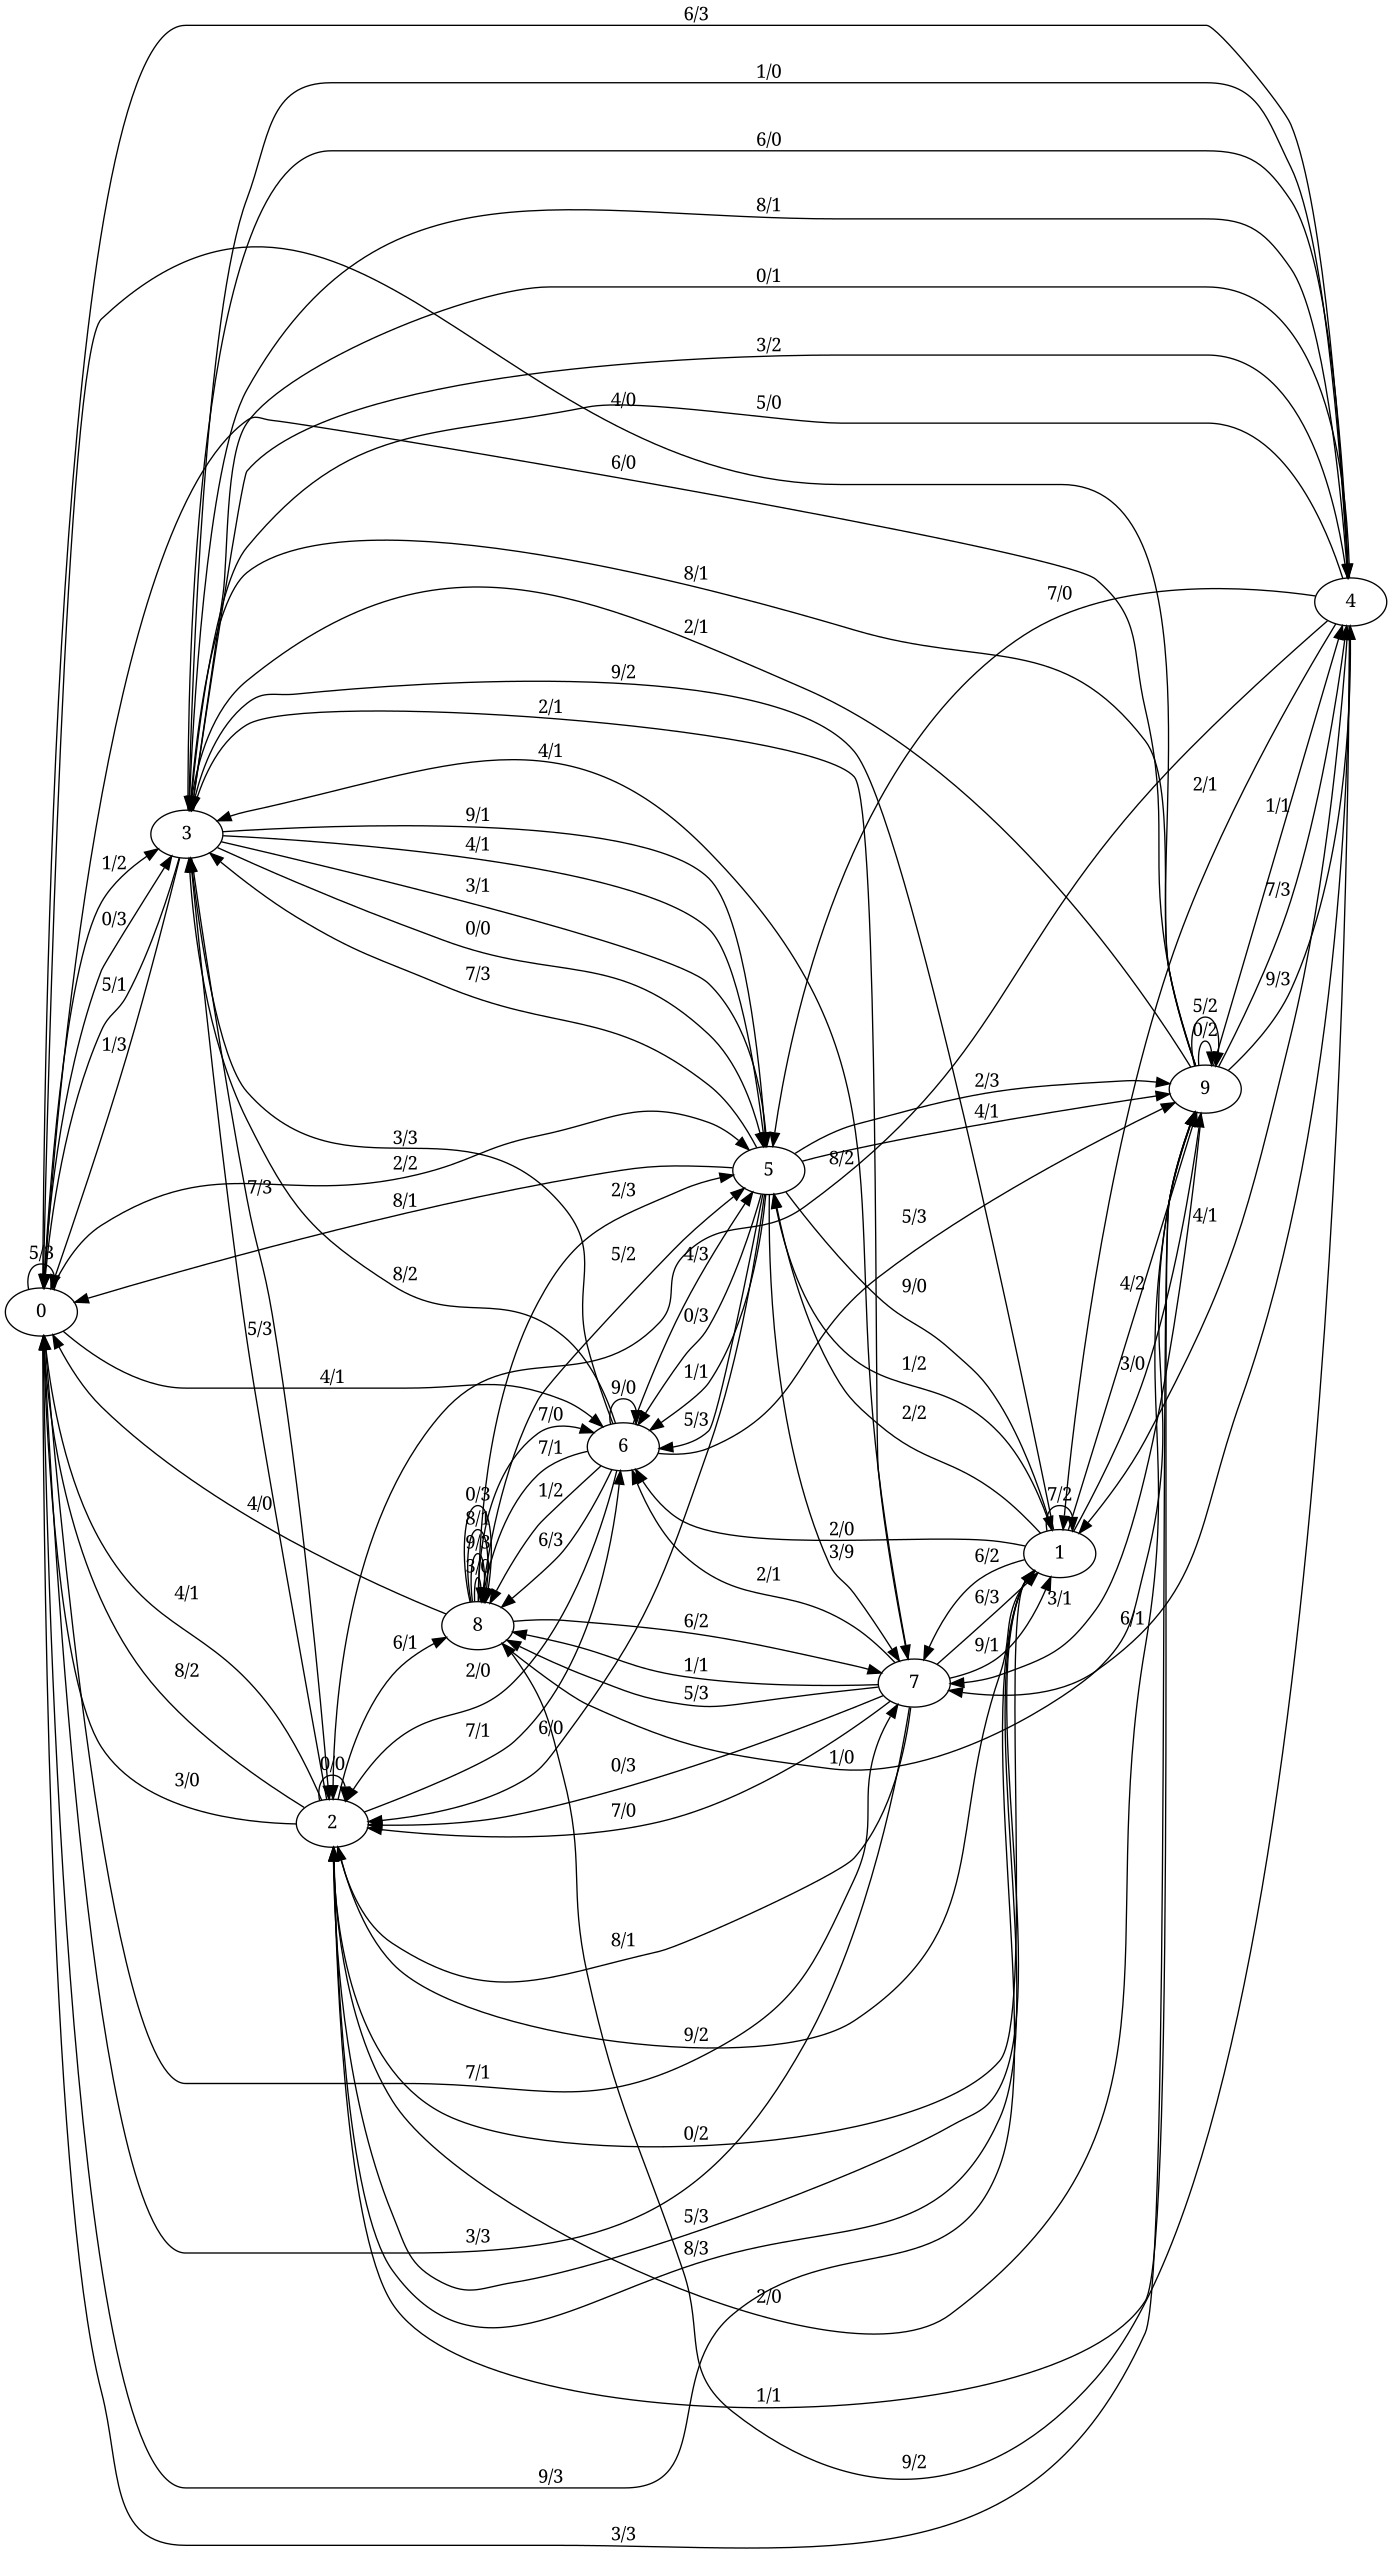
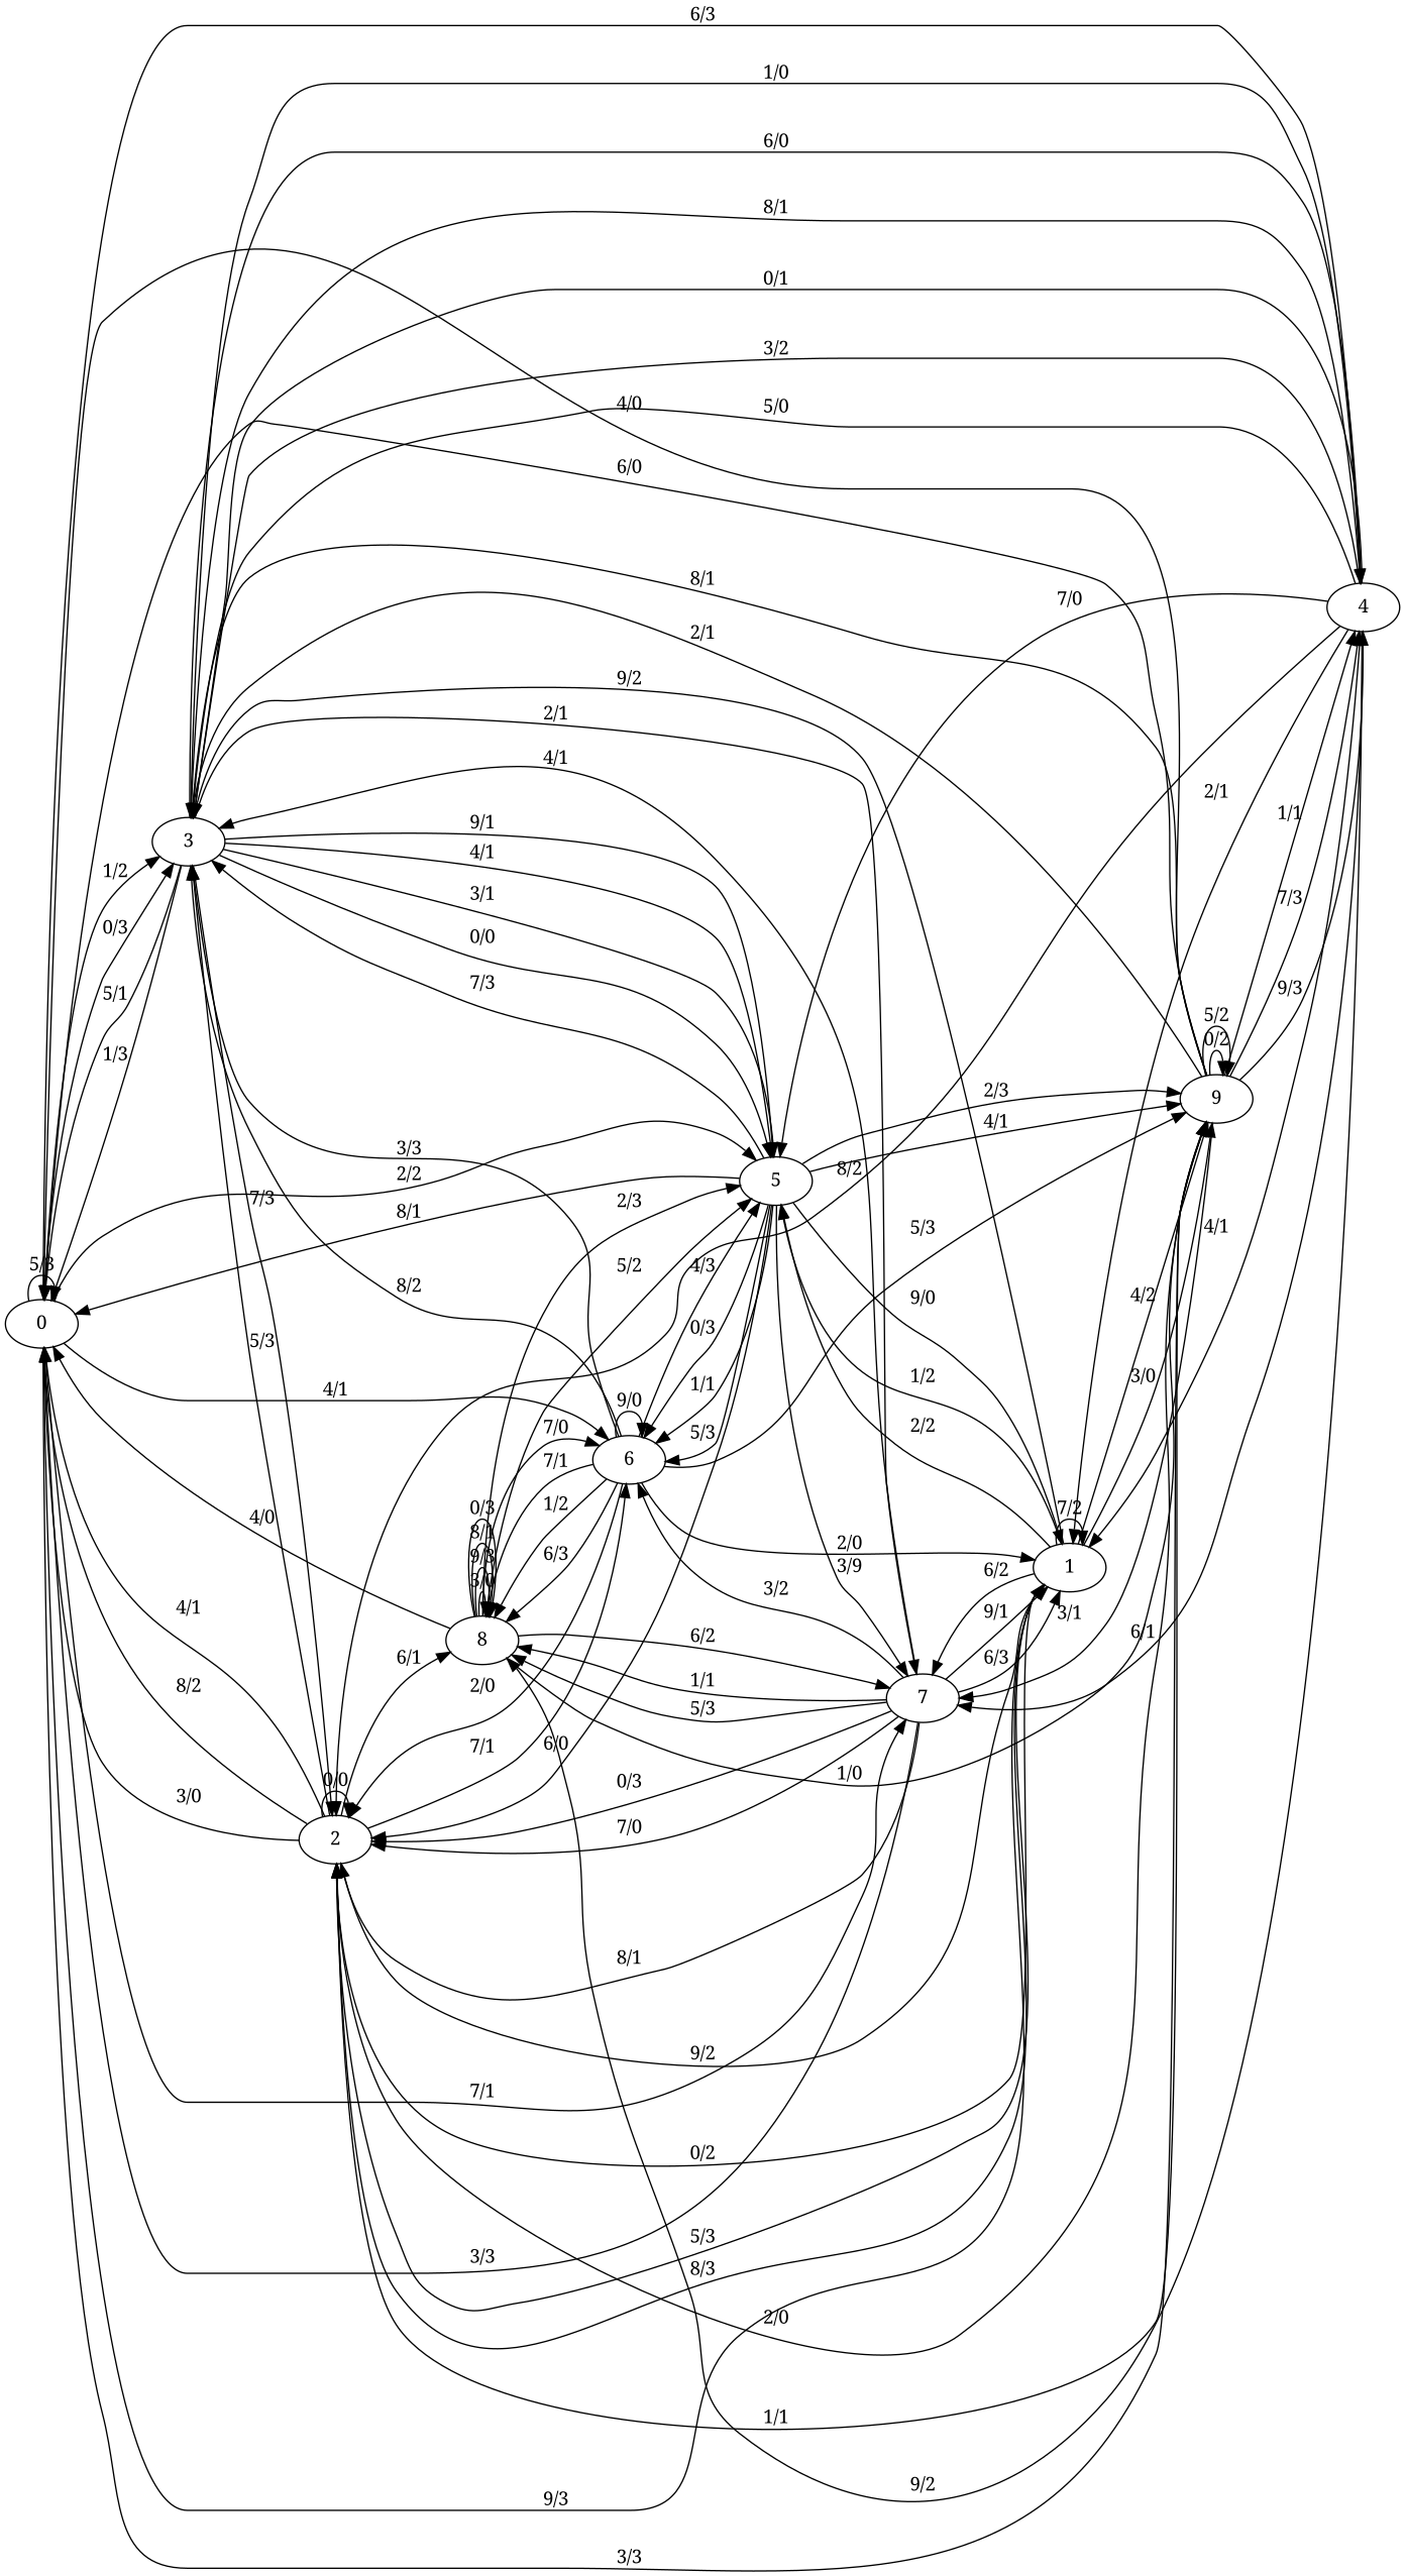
  digraph {
    fontname="Noto Serif"
    rankdir=LR
    node [fontname="Noto Serif"]
    edge [fontname="Noto Serif"]
    0
    3
    1
    9
    4
    5
    7
    6
    2
    8
    0 -> 0 [label="5/3"]
    0 -> 3 [label="1/2"]
    0 -> 3 [label="0/3"]
    0 -> 1 [label="9/3"]
    0 -> 9 [label="3/3"]
    0 -> 4 [label="6/3"]
    0 -> 5 [label="2/2"]
    0 -> 7 [label="7/1"]
    0 -> 6 [label="4/1"]
    3 -> 0 [label="5/1"]
    3 -> 0 [label="1/3"]
    3 -> 4 [label="6/0"]
    3 -> 4 [label="8/1"]
    3 -> 5 [label="9/1"]
    3 -> 5 [label="4/1"]
    3 -> 5 [label="3/1"]
    3 -> 5 [label="0/0"]
    3 -> 7 [label="2/1"]
    3 -> 2 [label="7/3"]
    1 -> 3 [label="9/2"]
    1 -> 1 [label="7/2"]
    1 -> 9 [label="4/2"]
    1 -> 9 [label="3/0"]
    1 -> 5 [label="1/2"]
    1 -> 5 [label="2/2"]
    1 -> 7 [label="6/2"]
    1 -> 2 [label="0/2"]
    1 -> 2 [label="5/3"]
    1 -> 2 [label="8/3"]
    9 -> 0 [label="4/0"]
    9 -> 0 [label="6/0"]
    9 -> 3 [label="8/1"]
    9 -> 3 [label="2/1"]
    9 -> 9 [label="0/2"]
    9 -> 9 [label="5/2"]
    9 -> 4 [label="1/1"]
    9 -> 4 [label="7/3"]
    9 -> 4 [label="9/3"]
    9 -> 7 [label="3/1"]
    4 -> 3 [label="0/1"]
    4 -> 3 [label="3/2"]
    4 -> 3 [label="5/0"]
    4 -> 3 [label="1/0"]
    4 -> 1 [label="4/1"]
    4 -> 1 [label="2/1"]
    4 -> 5 [label="7/0"]
    4 -> 7 [label="6/1"]
    4 -> 2 [label="8/2"]
    4 -> 8 [label="9/2"]
    5 -> 0 [label="8/1"]
    5 -> 3 [label="7/3"]
    5 -> 1 [label="9/0"]
    5 -> 9 [label="4/1"]
    5 -> 9 [label="2/3"]
    5 -> 7 [label="3/9"]
    5 -> 6 [label="0/3"]
    5 -> 6 [label="1/1"]
    5 -> 6 [label="5/3"]
    5 -> 2 [label="6/0"]
    7 -> 0 [label="3/3"]
    7 -> 3 [label="4/1"]
    7 -> 1 [label="6/3"]
    7 -> 1 [label="9/1"]
-   7 -> 6 [label="2/1"]
+   7 -> 6 [label="3/2"]
    7 -> 2 [label="8/1"]
    7 -> 2 [label="0/3"]
    7 -> 2 [label="7/0"]
    7 -> 8 [label="1/1"]
    7 -> 8 [label="5/3"]
    6 -> 3 [label="3/3"]
    6 -> 3 [label="8/2"]
-   1 -> 6 [label="2/0"]
+   6 -> 1 [label="2/0"]
    6 -> 9 [label="5/3"]
    6 -> 5 [label="4/3"]
    6 -> 6 [label="9/0"]
    6 -> 2 [label="2/0"]
    6 -> 8 [label="7/1"]
    6 -> 8 [label="1/2"]
    6 -> 8 [label="6/3"]
    2 -> 0 [label="3/0"]
    2 -> 0 [label="4/1"]
    2 -> 0 [label="8/2"]
    2 -> 3 [label="5/3"]
    2 -> 1 [label="9/2"]
    2 -> 9 [label="1/1"]
    2 -> 9 [label="2/0"]
    2 -> 6 [label="7/1"]
    2 -> 2 [label="0/0"]
    2 -> 8 [label="6/1"]
    8 -> 0 [label="4/0"]
    8 -> 9 [label="1/0"]
    8 -> 5 [label="2/3"]
    8 -> 5 [label="5/2"]
    8 -> 7 [label="6/2"]
    8 -> 6 [label="7/0"]
    8 -> 8 [label="3/0"]
    8 -> 8 [label="9/3"]
    8 -> 8 [label="8/1"]
    8 -> 8 [label="0/3"]
  }
